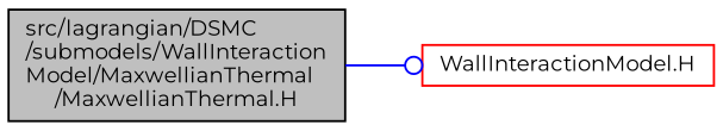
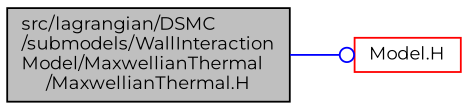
  digraph {
    rankdir=LR
    fontname=Montserrat
    node [fontname=Montserrat fontsize=10 shape=record]
    n1 [color=black fillcolor=grey75 fontcolor=black height=0.2 label="src/lagrangian/DSMC\l/submodels/WallInteraction\lModel/MaxwellianThermal\l/MaxwellianThermal.H" style=filled width=0.4]
-   n2 [color=red height=0.2 label="WallInteractionModel.H" width=0.4]
+   n2 [color=red height=0.2 label="Model.H" width=0.4]
    n1 -> n2 [color=blue fontname=Montserrat fontsize=10 labelfontname=Helvetica labelfontsize=10 style=solid arrowhead=odot]
  }
